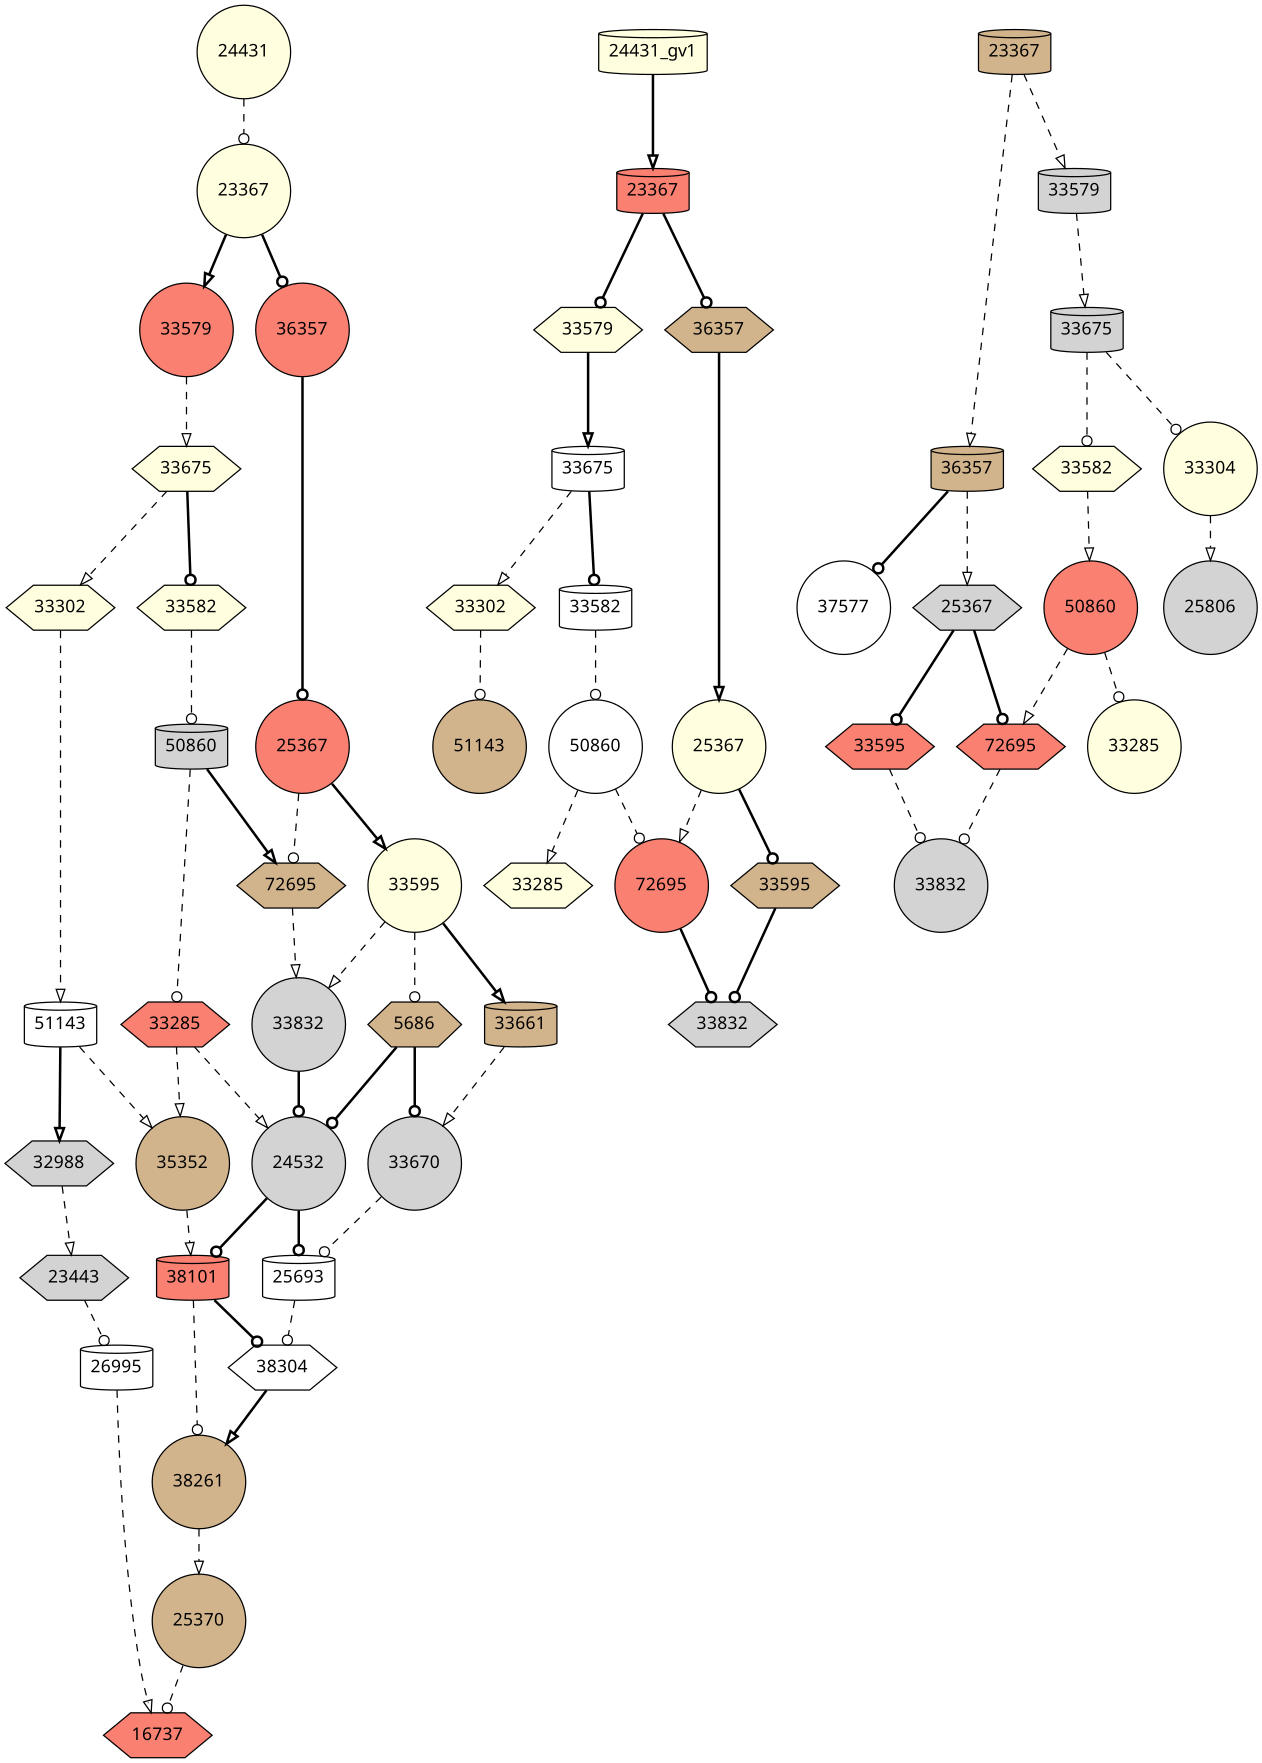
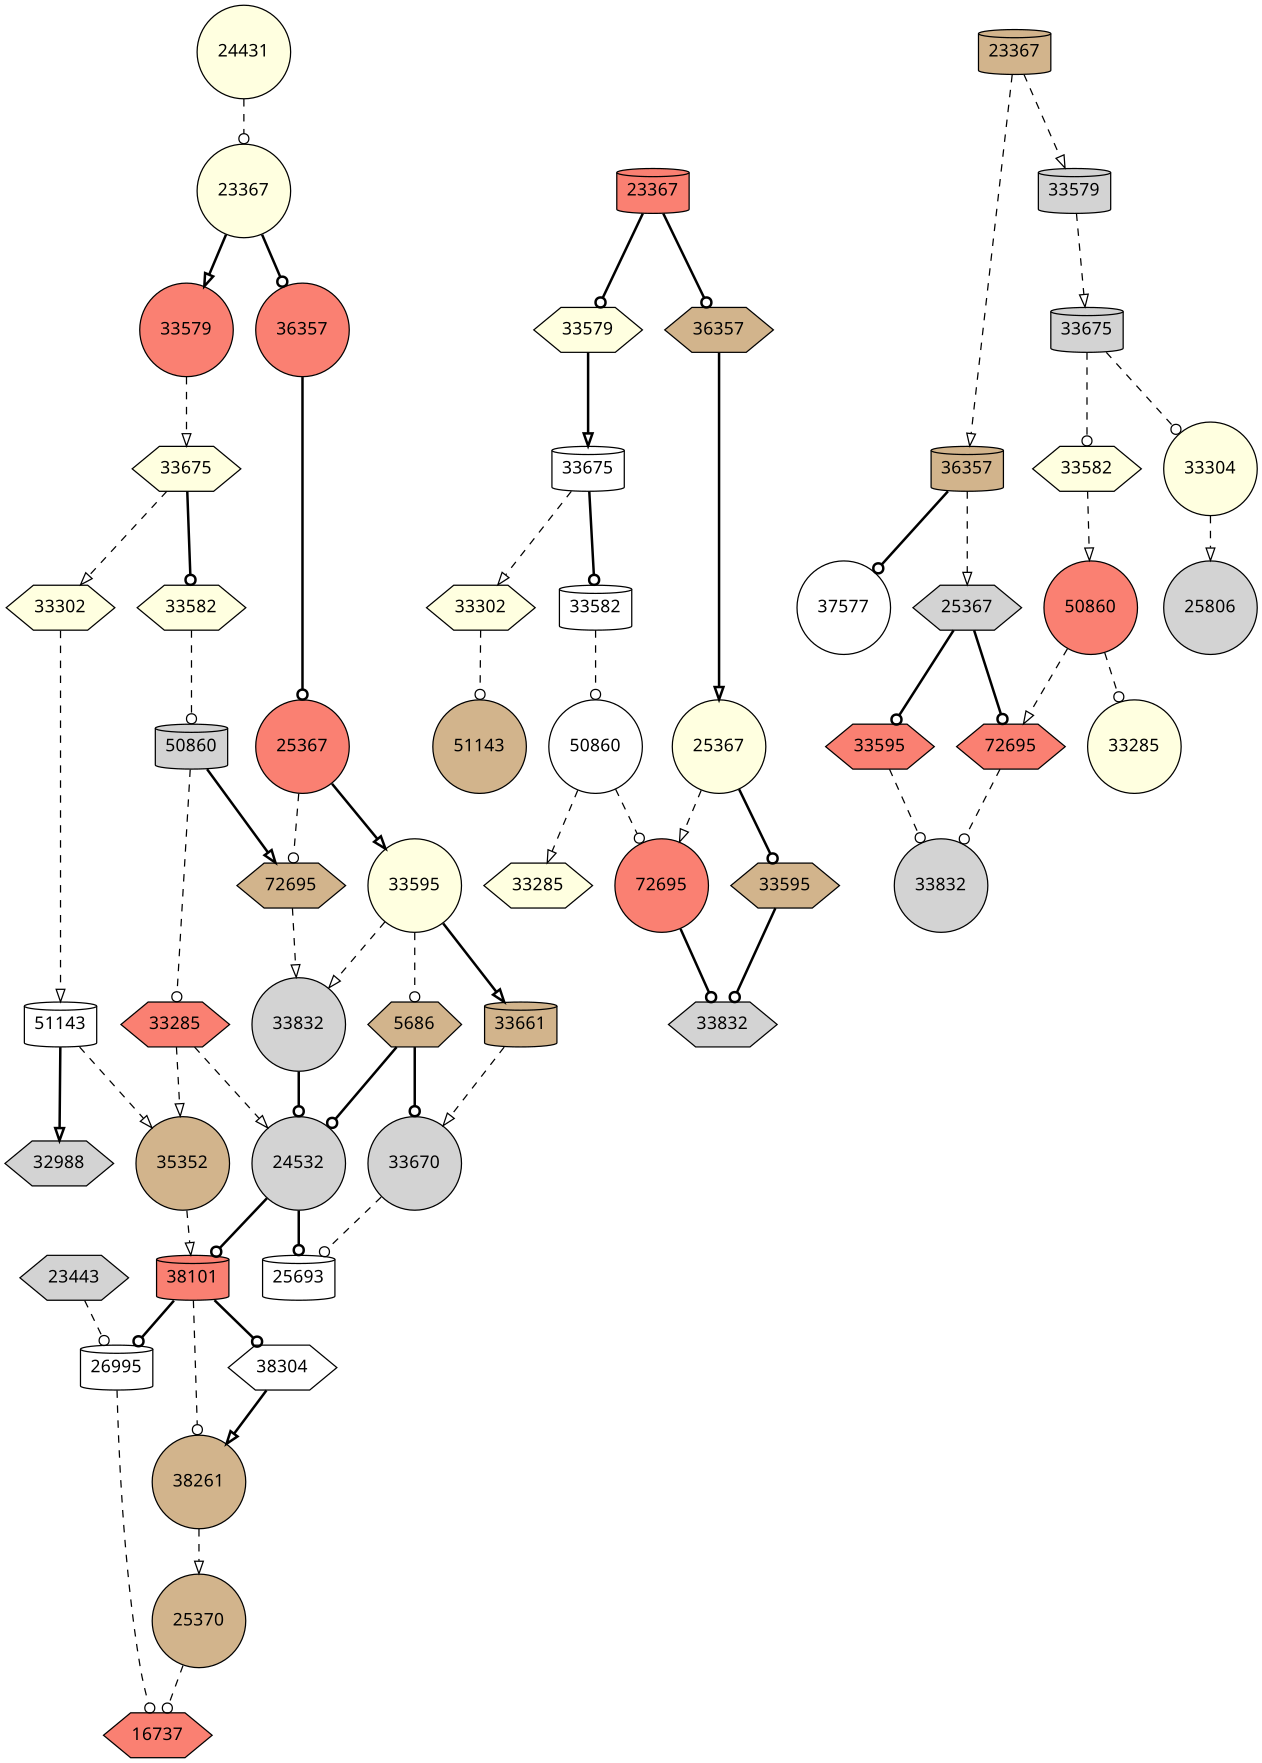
  strict digraph {
    fontname="Noto Sans"
    node [fillcolor=lightyellow fontname="Noto Sans" shape=circle style=filled]
    edge [arrowhead=odot fontname="Noto Sans" style=dashed]
    n1 [fillcolor=salmon label=16737 shape=hexagon]
    n2 [fillcolor=white label=26995 shape=cylinder]
    n3 [fillcolor=tan label=25370]
    n4 [fillcolor=lightgrey label=23443 shape=hexagon]
    n5 [fillcolor=salmon label=38101 shape=cylinder]
    n6 [fillcolor=tan label=38261]
    n7 [fillcolor=white label=38304 shape=hexagon]
    n8 [fillcolor=lightgrey label=32988 shape=hexagon]
    n9 [fillcolor=lightgrey label=24532]
    n10 [fillcolor=white label=25693 shape=cylinder]
    n11 [fillcolor=tan label=35352]
    n12 [fillcolor=white label=51143 shape=cylinder]
    n13 [fillcolor=salmon label=33285 shape=hexagon]
    n14 [fillcolor=tan label=5686 shape=hexagon]
    n15 [fillcolor=lightgrey label=33670]
    n16 [fillcolor=lightgrey label=33832]
    n17 [label=33302 shape=hexagon]
    n18 [fillcolor=lightgrey label=50860 shape=cylinder]
    n19 [fillcolor=tan label=72695 shape=hexagon]
    n20 [label=33595]
    n21 [fillcolor=tan label=33661 shape=cylinder]
    n22 [label=33675 shape=hexagon]
    n23 [label=33582 shape=hexagon]
    n24 [fillcolor=salmon label=25367]
    n25 [fillcolor=salmon label=33579]
    n26 [fillcolor=salmon label=36357]
    n27 [label=23367]
    n28 [label=24431]
    n29 [fillcolor=tan label=51143]
    n30 [label=33302 shape=hexagon]
    n31 [label=33285 shape=hexagon]
    n32 [fillcolor=white label=50860]
    n33 [fillcolor=salmon label=72695]
    n34 [fillcolor=lightgrey label=33832 shape=hexagon]
    n35 [fillcolor=tan label=33595 shape=hexagon]
    n36 [fillcolor=white label=33675 shape=cylinder]
    n37 [fillcolor=white label=33582 shape=cylinder]
    n38 [label=25367]
    n39 [label=33579 shape=hexagon]
    n40 [fillcolor=tan label=36357 shape=hexagon]
    n41 [fillcolor=salmon label=23367 shape=cylinder]
-   "24431_gv1" [shape=cylinder]
    n43 [label=33285]
    n44 [fillcolor=salmon label=50860]
    n45 [fillcolor=salmon label=72695 shape=hexagon]
    n46 [fillcolor=lightgrey label=33832]
    n47 [fillcolor=salmon label=33595 shape=hexagon]
    n48 [label=33582 shape=hexagon]
    n49 [fillcolor=white label=37577]
    n50 [fillcolor=tan label=36357 shape=cylinder]
    n51 [fillcolor=lightgrey label=25367 shape=hexagon]
    n52 [fillcolor=lightgrey label=33675 shape=cylinder]
    n53 [label=33304]
    n54 [fillcolor=lightgrey label=25806]
    n55 [fillcolor=lightgrey label=33579 shape=cylinder]
    n56 [fillcolor=tan label=23367 shape=cylinder]
    subgraph sub_1 {
      n1
      n2
      n3
      n4
      n5
      n6
      n7
      n8
      n9
      n10
      n11
      n12
      n13
      n14
      n15
      n16
      n17
      n18
      n19
      n20
      n21
      n22
      n23
      n24
      n25
      n26
      n27
      n28
    }
    subgraph sub_2 {
      n29
      n30
      n31
      n32
      n33
      n34
      n35
      n36
      n37
      n38
      n39
      n40
      n41
-     "24431_gv1"
    }
    subgraph sub_3 {
      n43
      n44
      n45
      n46
      n47
      n48
      n49
      n50
      n51
      n52
      n53
      n54
      n55
      n56
    }
-   n2 -> n1 [arrowhead=onormal]
+   n2 -> n1
    n3 -> n1
    n4 -> n2
+   n5 -> n2 [style=bold]
    n5 -> n6
    n5 -> n7 [style=bold]
    n6 -> n3 [arrowhead=onormal]
    n7 -> n6 [arrowhead=onormal style=bold]
-   n8 -> n4 [arrowhead=onormal]
    n9 -> n5 [style=bold]
    n9 -> n10 [style=bold]
-   n10 -> n7
    n11 -> n5 [arrowhead=onormal]
    n12 -> n8 [arrowhead=onormal style=bold]
    n12 -> n11 [arrowhead=onormal]
    n13 -> n9 [arrowhead=onormal]
    n13 -> n11 [arrowhead=onormal]
    n14 -> n9 [style=bold]
    n14 -> n15 [style=bold]
    n15 -> n10
    n16 -> n9 [style=bold]
    n17 -> n12 [arrowhead=onormal]
    n18 -> n13
    n18 -> n19 [arrowhead=onormal style=bold]
    n19 -> n16 [arrowhead=onormal]
    n20 -> n14
    n20 -> n16 [arrowhead=onormal]
    n20 -> n21 [arrowhead=onormal style=bold]
    n21 -> n15 [arrowhead=onormal]
    n22 -> n17 [arrowhead=onormal]
    n22 -> n23 [style=bold]
    n23 -> n18
    n24 -> n19
    n24 -> n20 [arrowhead=onormal style=bold]
    n25 -> n22 [arrowhead=onormal]
    n26 -> n24 [style=bold]
    n27 -> n25 [arrowhead=onormal style=bold]
    n27 -> n26 [style=bold]
    n28 -> n27
    n30 -> n29
    n32 -> n31 [arrowhead=onormal]
    n32 -> n33
    n33 -> n34 [style=bold]
    n35 -> n34 [style=bold]
    n36 -> n30 [arrowhead=onormal]
    n36 -> n37 [style=bold]
    n37 -> n32
    n38 -> n33 [arrowhead=onormal]
    n38 -> n35 [style=bold]
    n39 -> n36 [arrowhead=onormal style=bold]
    n40 -> n38 [arrowhead=onormal style=bold]
    n41 -> n39 [style=bold]
    n41 -> n40 [style=bold]
-   "24431_gv1" -> n41 [arrowhead=onormal style=bold]
    n44 -> n43
    n44 -> n45 [arrowhead=onormal]
    n45 -> n46
    n47 -> n46
    n48 -> n44 [arrowhead=onormal]
    n50 -> n49 [style=bold]
    n50 -> n51 [arrowhead=onormal]
    n51 -> n45 [style=bold]
    n51 -> n47 [style=bold]
    n52 -> n48
    n52 -> n53
    n53 -> n54 [arrowhead=onormal]
    n55 -> n52 [arrowhead=onormal]
    n56 -> n50 [arrowhead=onormal]
    n56 -> n55 [arrowhead=onormal]
  }
